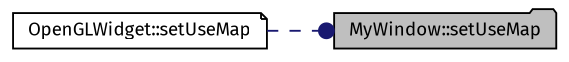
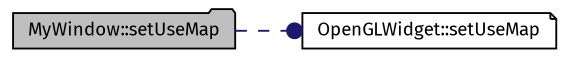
  digraph {
    rankdir=LR
    fontname="Fira Sans"
    node [color=black fontname="Fira Sans" fontsize=10 style=filled]
    n1 [fillcolor=grey75 fontcolor=black height=0.2 label="MyWindow::setUseMap" shape=folder width=0.4]
    n2 [fillcolor=white height=0.2 label="OpenGLWidget::setUseMap" shape=note width=0.4]
-   n2 -> n1 [color=midnightblue fontname="Fira Sans" fontsize=10 labelfontname=Helvetica labelfontsize=10 style=dashed arrowhead=dot]
+   n1 -> n2 [color=midnightblue fontname="Fira Sans" fontsize=10 labelfontname=Helvetica labelfontsize=10 style=dashed arrowhead=dot]
  }
